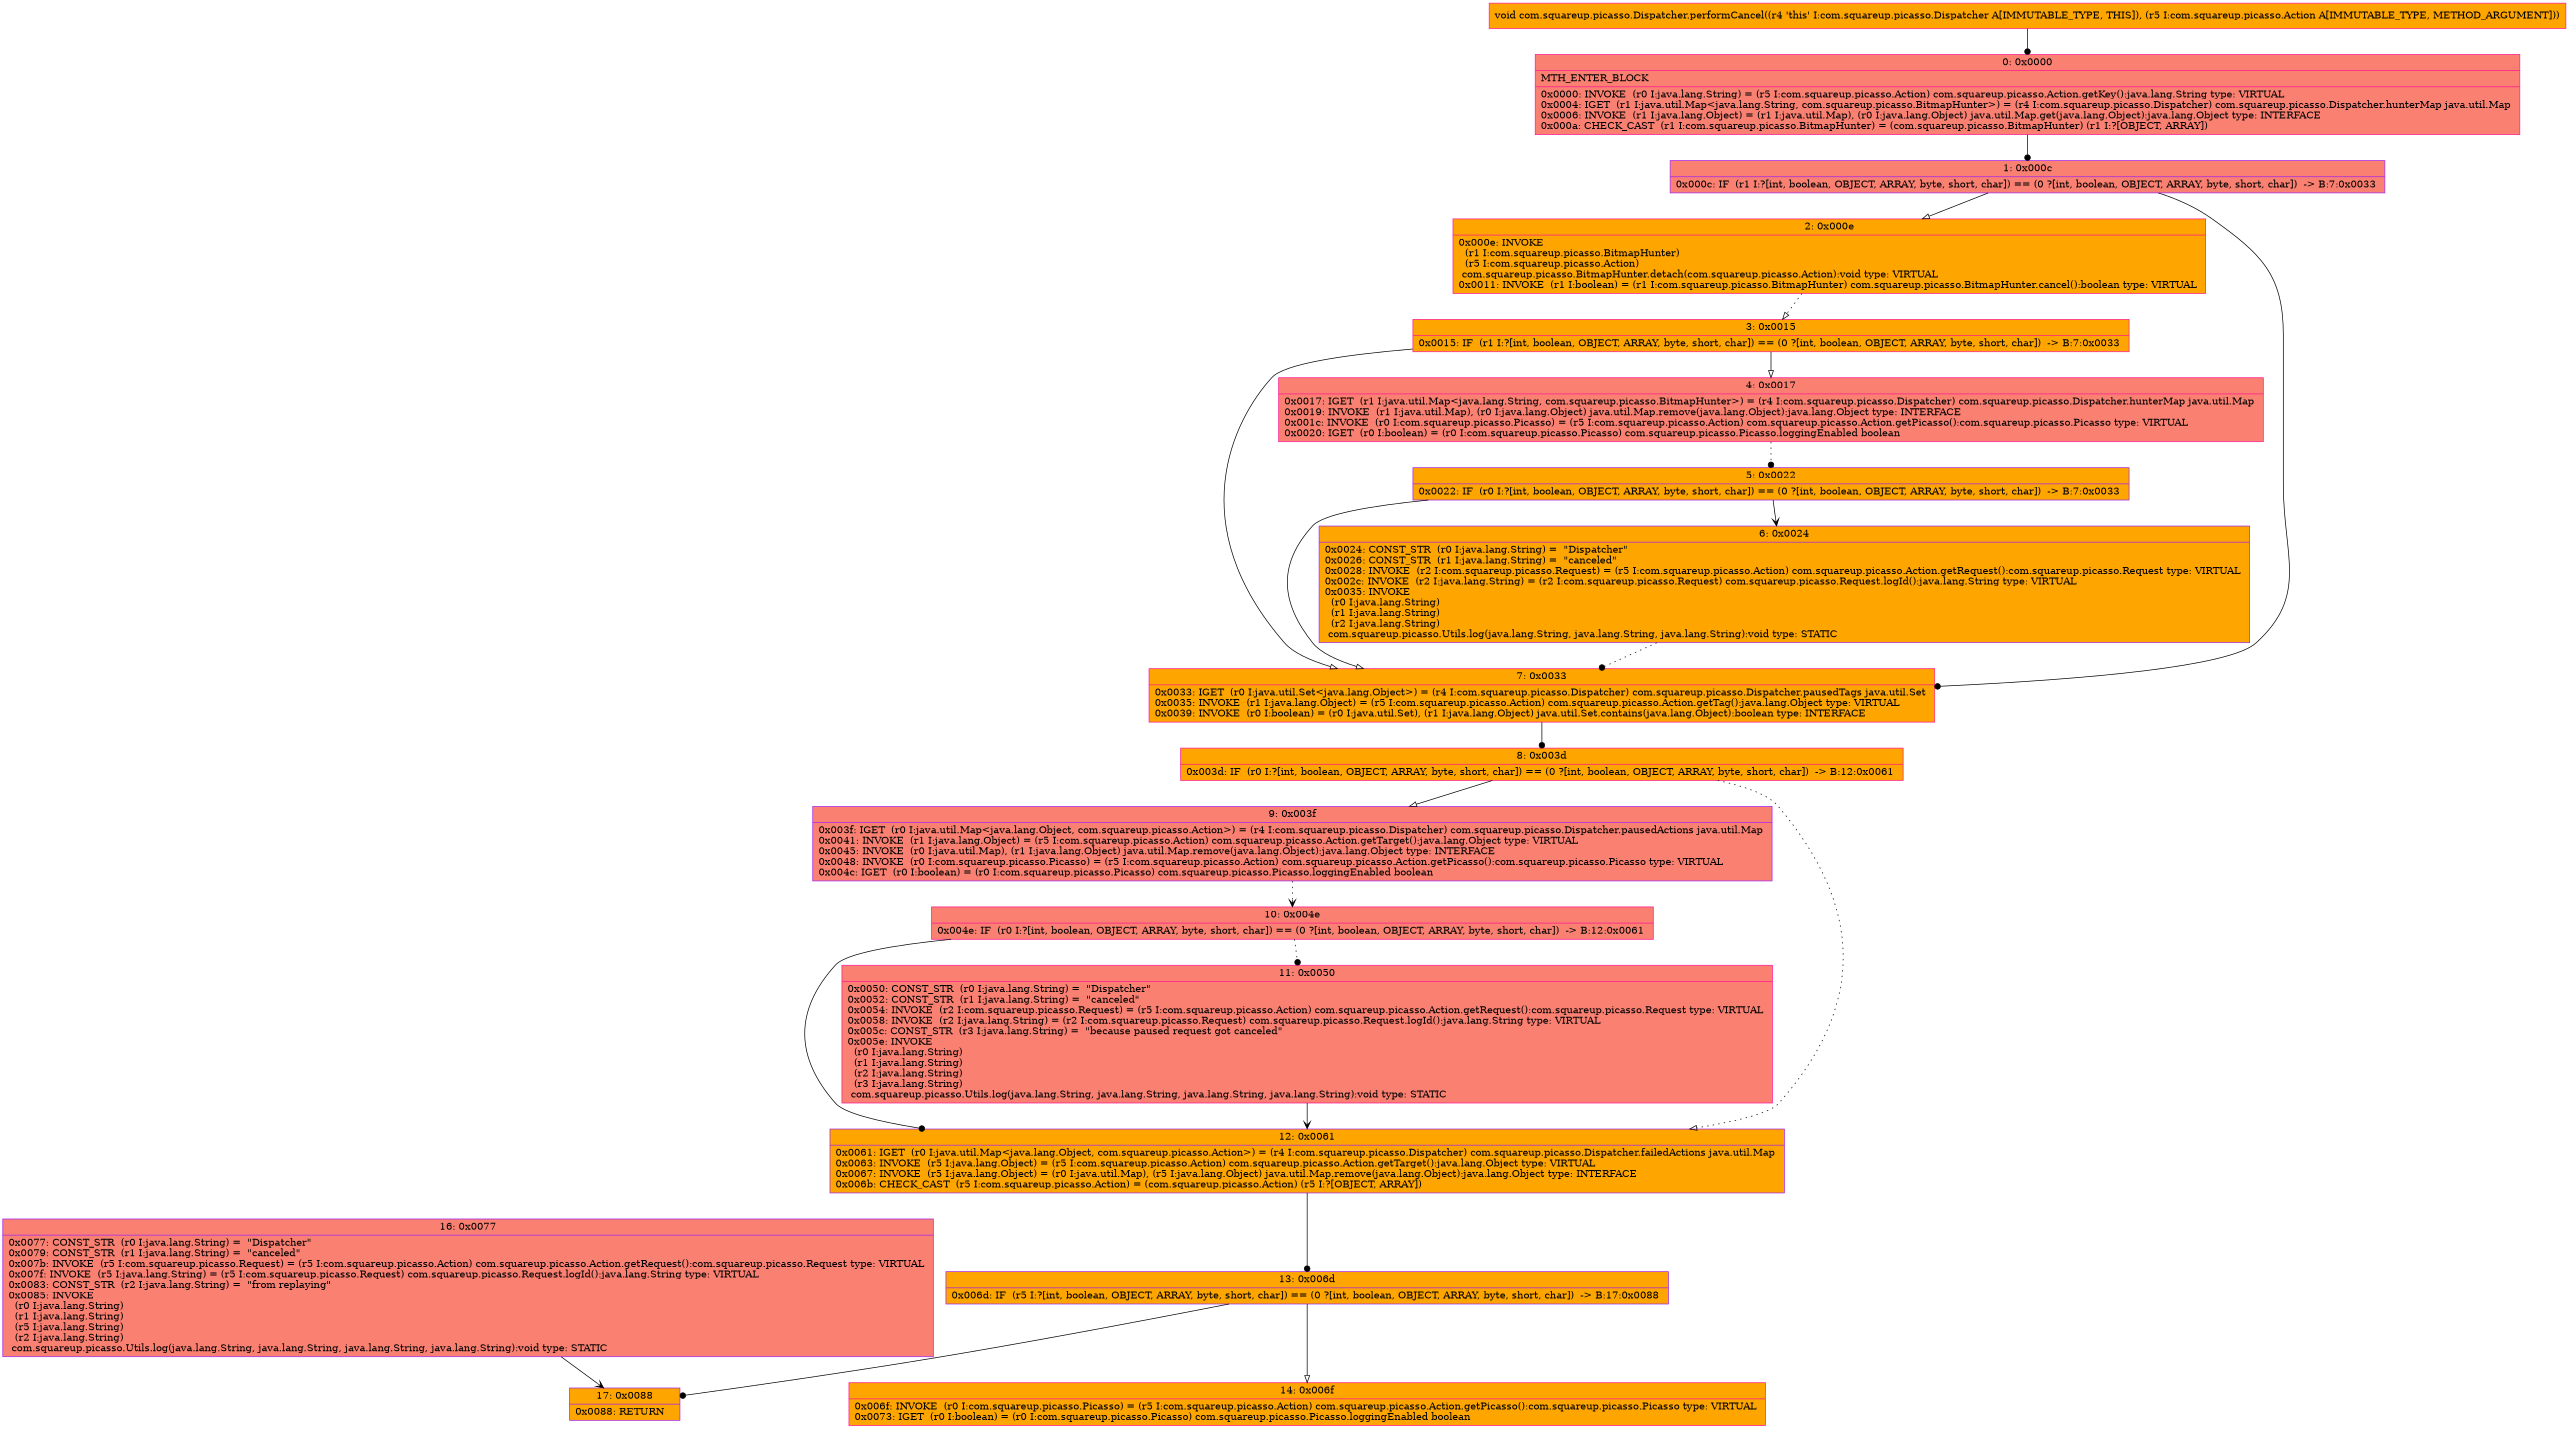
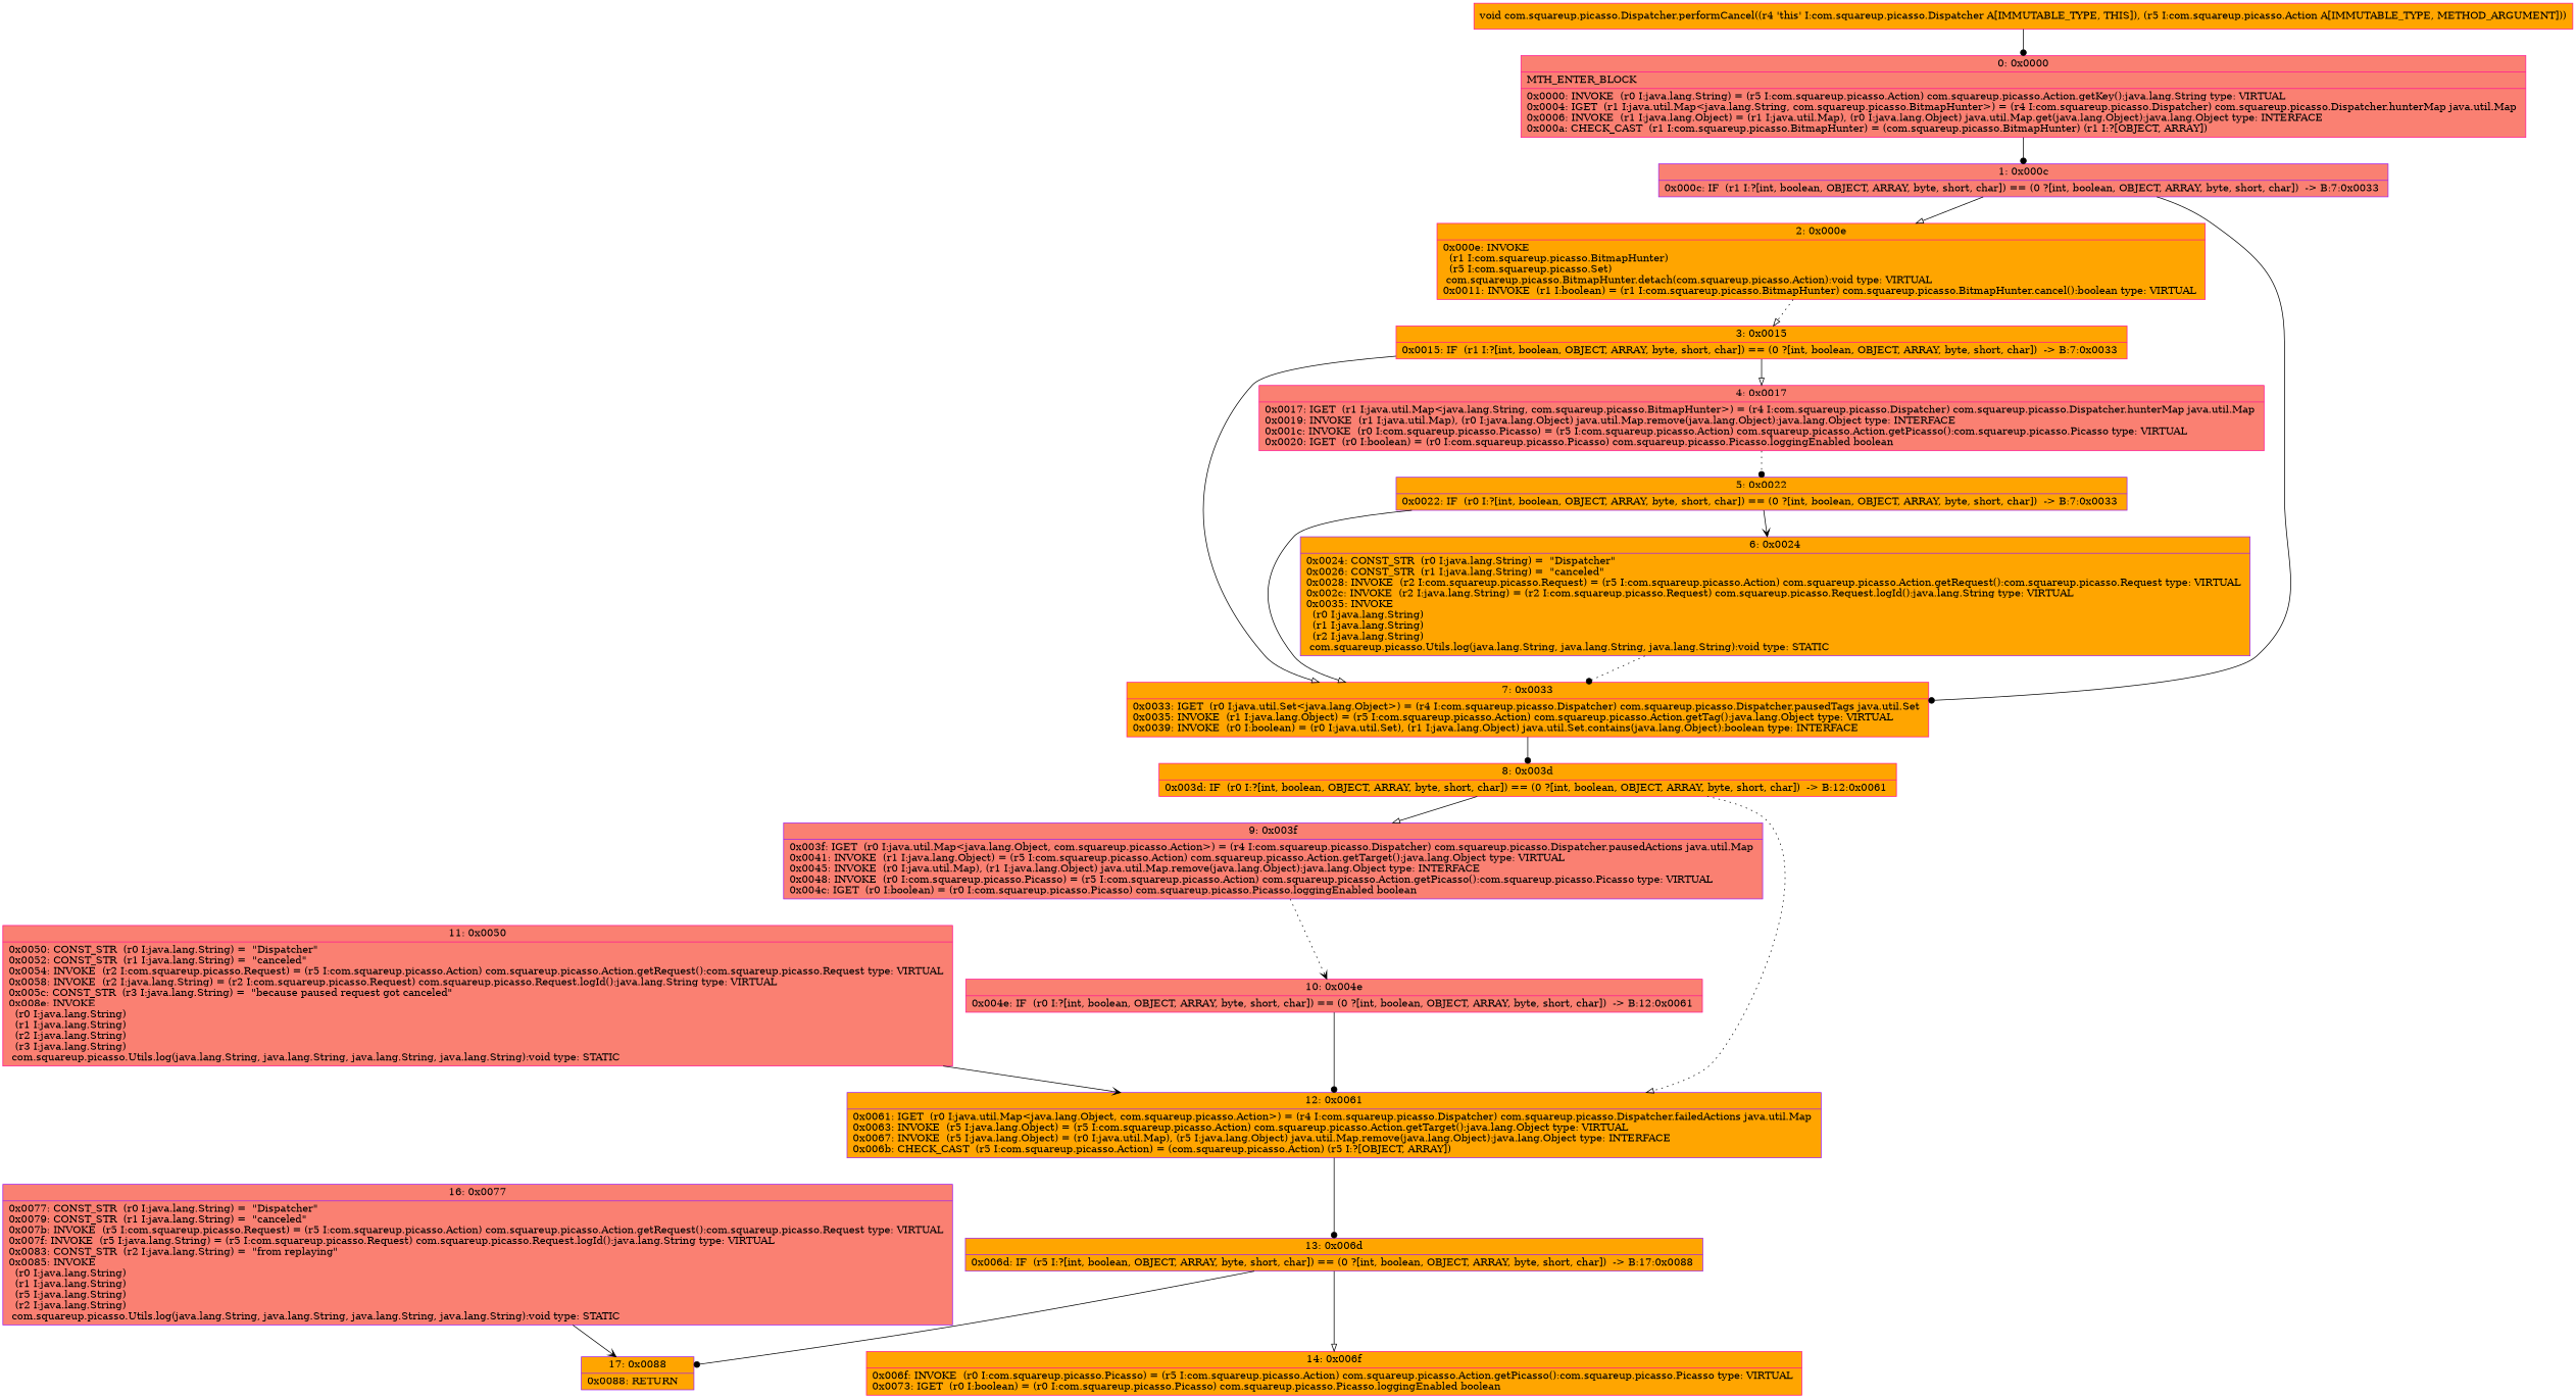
  digraph {
    node [color=deeppink fillcolor=orange shape=record style=filled]
    edge [arrowhead=dot style=solid]
    n1 [fillcolor=salmon label="{0\:\ 0x0000|MTH_ENTER_BLOCK\l|0x0000: INVOKE  (r0 I:java.lang.String) = (r5 I:com.squareup.picasso.Action) com.squareup.picasso.Action.getKey():java.lang.String type: VIRTUAL \l0x0004: IGET  (r1 I:java.util.Map\<java.lang.String, com.squareup.picasso.BitmapHunter\>) = (r4 I:com.squareup.picasso.Dispatcher) com.squareup.picasso.Dispatcher.hunterMap java.util.Map \l0x0006: INVOKE  (r1 I:java.lang.Object) = (r1 I:java.util.Map), (r0 I:java.lang.Object) java.util.Map.get(java.lang.Object):java.lang.Object type: INTERFACE \l0x000a: CHECK_CAST  (r1 I:com.squareup.picasso.BitmapHunter) = (com.squareup.picasso.BitmapHunter) (r1 I:?[OBJECT, ARRAY]) \l}"]
    n2 [color=purple fillcolor=salmon label="{1\:\ 0x000c|0x000c: IF  (r1 I:?[int, boolean, OBJECT, ARRAY, byte, short, char]) == (0 ?[int, boolean, OBJECT, ARRAY, byte, short, char])  \-\> B:7:0x0033 \l}"]
-   n3 [label="{2\:\ 0x000e|0x000e: INVOKE  \l  (r1 I:com.squareup.picasso.BitmapHunter)\l  (r5 I:com.squareup.picasso.Action)\l com.squareup.picasso.BitmapHunter.detach(com.squareup.picasso.Action):void type: VIRTUAL \l0x0011: INVOKE  (r1 I:boolean) = (r1 I:com.squareup.picasso.BitmapHunter) com.squareup.picasso.BitmapHunter.cancel():boolean type: VIRTUAL \l}"]
+   n3 [label="{2\:\ 0x000e|0x000e: INVOKE  \l  (r1 I:com.squareup.picasso.BitmapHunter)\l  (r5 I:com.squareup.picasso.Set)\l com.squareup.picasso.BitmapHunter.detach(com.squareup.picasso.Action):void type: VIRTUAL \l0x0011: INVOKE  (r1 I:boolean) = (r1 I:com.squareup.picasso.BitmapHunter) com.squareup.picasso.BitmapHunter.cancel():boolean type: VIRTUAL \l}"]
    n4 [label="{7\:\ 0x0033|0x0033: IGET  (r0 I:java.util.Set\<java.lang.Object\>) = (r4 I:com.squareup.picasso.Dispatcher) com.squareup.picasso.Dispatcher.pausedTags java.util.Set \l0x0035: INVOKE  (r1 I:java.lang.Object) = (r5 I:com.squareup.picasso.Action) com.squareup.picasso.Action.getTag():java.lang.Object type: VIRTUAL \l0x0039: INVOKE  (r0 I:boolean) = (r0 I:java.util.Set), (r1 I:java.lang.Object) java.util.Set.contains(java.lang.Object):boolean type: INTERFACE \l}"]
    n5 [label="{3\:\ 0x0015|0x0015: IF  (r1 I:?[int, boolean, OBJECT, ARRAY, byte, short, char]) == (0 ?[int, boolean, OBJECT, ARRAY, byte, short, char])  \-\> B:7:0x0033 \l}"]
    n6 [label="{8\:\ 0x003d|0x003d: IF  (r0 I:?[int, boolean, OBJECT, ARRAY, byte, short, char]) == (0 ?[int, boolean, OBJECT, ARRAY, byte, short, char])  \-\> B:12:0x0061 \l}"]
    n7 [fillcolor=salmon label="{4\:\ 0x0017|0x0017: IGET  (r1 I:java.util.Map\<java.lang.String, com.squareup.picasso.BitmapHunter\>) = (r4 I:com.squareup.picasso.Dispatcher) com.squareup.picasso.Dispatcher.hunterMap java.util.Map \l0x0019: INVOKE  (r1 I:java.util.Map), (r0 I:java.lang.Object) java.util.Map.remove(java.lang.Object):java.lang.Object type: INTERFACE \l0x001c: INVOKE  (r0 I:com.squareup.picasso.Picasso) = (r5 I:com.squareup.picasso.Action) com.squareup.picasso.Action.getPicasso():com.squareup.picasso.Picasso type: VIRTUAL \l0x0020: IGET  (r0 I:boolean) = (r0 I:com.squareup.picasso.Picasso) com.squareup.picasso.Picasso.loggingEnabled boolean \l}"]
    n8 [color=purple label="{5\:\ 0x0022|0x0022: IF  (r0 I:?[int, boolean, OBJECT, ARRAY, byte, short, char]) == (0 ?[int, boolean, OBJECT, ARRAY, byte, short, char])  \-\> B:7:0x0033 \l}"]
    n9 [color=purple label="{6\:\ 0x0024|0x0024: CONST_STR  (r0 I:java.lang.String) =  \"Dispatcher\" \l0x0026: CONST_STR  (r1 I:java.lang.String) =  \"canceled\" \l0x0028: INVOKE  (r2 I:com.squareup.picasso.Request) = (r5 I:com.squareup.picasso.Action) com.squareup.picasso.Action.getRequest():com.squareup.picasso.Request type: VIRTUAL \l0x002c: INVOKE  (r2 I:java.lang.String) = (r2 I:com.squareup.picasso.Request) com.squareup.picasso.Request.logId():java.lang.String type: VIRTUAL \l0x0035: INVOKE  \l  (r0 I:java.lang.String)\l  (r1 I:java.lang.String)\l  (r2 I:java.lang.String)\l com.squareup.picasso.Utils.log(java.lang.String, java.lang.String, java.lang.String):void type: STATIC \l}"]
    n10 [color=purple fillcolor=salmon label="{9\:\ 0x003f|0x003f: IGET  (r0 I:java.util.Map\<java.lang.Object, com.squareup.picasso.Action\>) = (r4 I:com.squareup.picasso.Dispatcher) com.squareup.picasso.Dispatcher.pausedActions java.util.Map \l0x0041: INVOKE  (r1 I:java.lang.Object) = (r5 I:com.squareup.picasso.Action) com.squareup.picasso.Action.getTarget():java.lang.Object type: VIRTUAL \l0x0045: INVOKE  (r0 I:java.util.Map), (r1 I:java.lang.Object) java.util.Map.remove(java.lang.Object):java.lang.Object type: INTERFACE \l0x0048: INVOKE  (r0 I:com.squareup.picasso.Picasso) = (r5 I:com.squareup.picasso.Action) com.squareup.picasso.Action.getPicasso():com.squareup.picasso.Picasso type: VIRTUAL \l0x004c: IGET  (r0 I:boolean) = (r0 I:com.squareup.picasso.Picasso) com.squareup.picasso.Picasso.loggingEnabled boolean \l}"]
    n11 [color=purple label="{12\:\ 0x0061|0x0061: IGET  (r0 I:java.util.Map\<java.lang.Object, com.squareup.picasso.Action\>) = (r4 I:com.squareup.picasso.Dispatcher) com.squareup.picasso.Dispatcher.failedActions java.util.Map \l0x0063: INVOKE  (r5 I:java.lang.Object) = (r5 I:com.squareup.picasso.Action) com.squareup.picasso.Action.getTarget():java.lang.Object type: VIRTUAL \l0x0067: INVOKE  (r5 I:java.lang.Object) = (r0 I:java.util.Map), (r5 I:java.lang.Object) java.util.Map.remove(java.lang.Object):java.lang.Object type: INTERFACE \l0x006b: CHECK_CAST  (r5 I:com.squareup.picasso.Action) = (com.squareup.picasso.Action) (r5 I:?[OBJECT, ARRAY]) \l}"]
    n12 [fillcolor=salmon label="{10\:\ 0x004e|0x004e: IF  (r0 I:?[int, boolean, OBJECT, ARRAY, byte, short, char]) == (0 ?[int, boolean, OBJECT, ARRAY, byte, short, char])  \-\> B:12:0x0061 \l}"]
    n13 [color=purple label="{13\:\ 0x006d|0x006d: IF  (r5 I:?[int, boolean, OBJECT, ARRAY, byte, short, char]) == (0 ?[int, boolean, OBJECT, ARRAY, byte, short, char])  \-\> B:17:0x0088 \l}"]
-   n14 [fillcolor=salmon label="{11\:\ 0x0050|0x0050: CONST_STR  (r0 I:java.lang.String) =  \"Dispatcher\" \l0x0052: CONST_STR  (r1 I:java.lang.String) =  \"canceled\" \l0x0054: INVOKE  (r2 I:com.squareup.picasso.Request) = (r5 I:com.squareup.picasso.Action) com.squareup.picasso.Action.getRequest():com.squareup.picasso.Request type: VIRTUAL \l0x0058: INVOKE  (r2 I:java.lang.String) = (r2 I:com.squareup.picasso.Request) com.squareup.picasso.Request.logId():java.lang.String type: VIRTUAL \l0x005c: CONST_STR  (r3 I:java.lang.String) =  \"because paused request got canceled\" \l0x005e: INVOKE  \l  (r0 I:java.lang.String)\l  (r1 I:java.lang.String)\l  (r2 I:java.lang.String)\l  (r3 I:java.lang.String)\l com.squareup.picasso.Utils.log(java.lang.String, java.lang.String, java.lang.String, java.lang.String):void type: STATIC \l}"]
+   n14 [fillcolor=salmon label="{11\:\ 0x0050|0x0050: CONST_STR  (r0 I:java.lang.String) =  \"Dispatcher\" \l0x0052: CONST_STR  (r1 I:java.lang.String) =  \"canceled\" \l0x0054: INVOKE  (r2 I:com.squareup.picasso.Request) = (r5 I:com.squareup.picasso.Action) com.squareup.picasso.Action.getRequest():com.squareup.picasso.Request type: VIRTUAL \l0x0058: INVOKE  (r2 I:java.lang.String) = (r2 I:com.squareup.picasso.Request) com.squareup.picasso.Request.logId():java.lang.String type: VIRTUAL \l0x005c: CONST_STR  (r3 I:java.lang.String) =  \"because paused request got canceled\" \l0x008e: INVOKE  \l  (r0 I:java.lang.String)\l  (r1 I:java.lang.String)\l  (r2 I:java.lang.String)\l  (r3 I:java.lang.String)\l com.squareup.picasso.Utils.log(java.lang.String, java.lang.String, java.lang.String, java.lang.String):void type: STATIC \l}"]
    n15 [label="{14\:\ 0x006f|0x006f: INVOKE  (r0 I:com.squareup.picasso.Picasso) = (r5 I:com.squareup.picasso.Action) com.squareup.picasso.Action.getPicasso():com.squareup.picasso.Picasso type: VIRTUAL \l0x0073: IGET  (r0 I:boolean) = (r0 I:com.squareup.picasso.Picasso) com.squareup.picasso.Picasso.loggingEnabled boolean \l}"]
    n16 [color=purple label="{17\:\ 0x0088|0x0088: RETURN   \l}"]
    n17 [color=purple fillcolor=salmon label="{16\:\ 0x0077|0x0077: CONST_STR  (r0 I:java.lang.String) =  \"Dispatcher\" \l0x0079: CONST_STR  (r1 I:java.lang.String) =  \"canceled\" \l0x007b: INVOKE  (r5 I:com.squareup.picasso.Request) = (r5 I:com.squareup.picasso.Action) com.squareup.picasso.Action.getRequest():com.squareup.picasso.Request type: VIRTUAL \l0x007f: INVOKE  (r5 I:java.lang.String) = (r5 I:com.squareup.picasso.Request) com.squareup.picasso.Request.logId():java.lang.String type: VIRTUAL \l0x0083: CONST_STR  (r2 I:java.lang.String) =  \"from replaying\" \l0x0085: INVOKE  \l  (r0 I:java.lang.String)\l  (r1 I:java.lang.String)\l  (r5 I:java.lang.String)\l  (r2 I:java.lang.String)\l com.squareup.picasso.Utils.log(java.lang.String, java.lang.String, java.lang.String, java.lang.String):void type: STATIC \l}"]
    n18 [label="{void com.squareup.picasso.Dispatcher.performCancel((r4 'this' I:com.squareup.picasso.Dispatcher A[IMMUTABLE_TYPE, THIS]), (r5 I:com.squareup.picasso.Action A[IMMUTABLE_TYPE, METHOD_ARGUMENT])) }"]
    n1 -> n2
    n2 -> n3 [arrowhead=onormal]
    n2 -> n4
    n3 -> n5 [arrowhead=onormal style=dotted]
    n4 -> n6
    n5 -> n4 [arrowhead=onormal]
    n5 -> n7 [arrowhead=onormal]
    n6 -> n10 [arrowhead=onormal]
    n6 -> n11 [arrowhead=onormal style=dotted]
    n7 -> n8 [style=dotted]
    n8 -> n4 [arrowhead=onormal]
    n8 -> n9 [arrowhead=vee]
    n9 -> n4 [style=dotted]
    n10 -> n12 [arrowhead=vee style=dotted]
    n11 -> n13
    n12 -> n11
-   n12 -> n14 [style=dotted]
    n13 -> n15 [arrowhead=onormal]
    n13 -> n16
    n14 -> n11 [arrowhead=vee]
    n17 -> n16 [arrowhead=vee]
    n18 -> n1
  }
